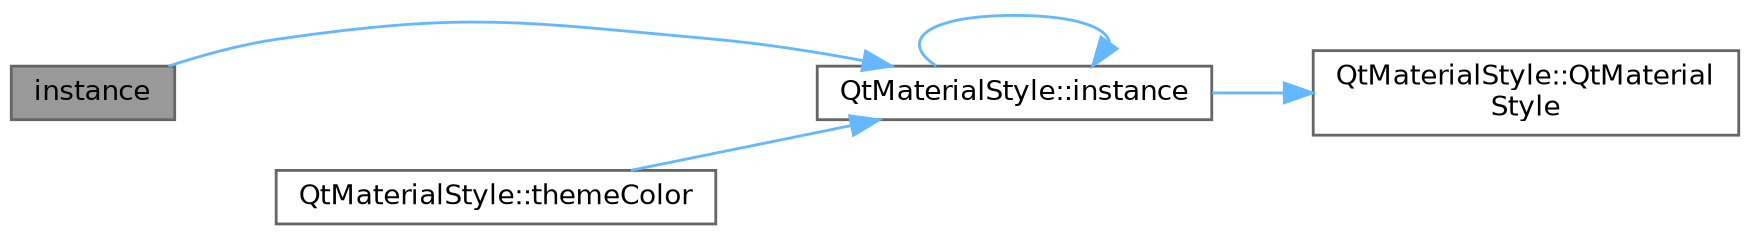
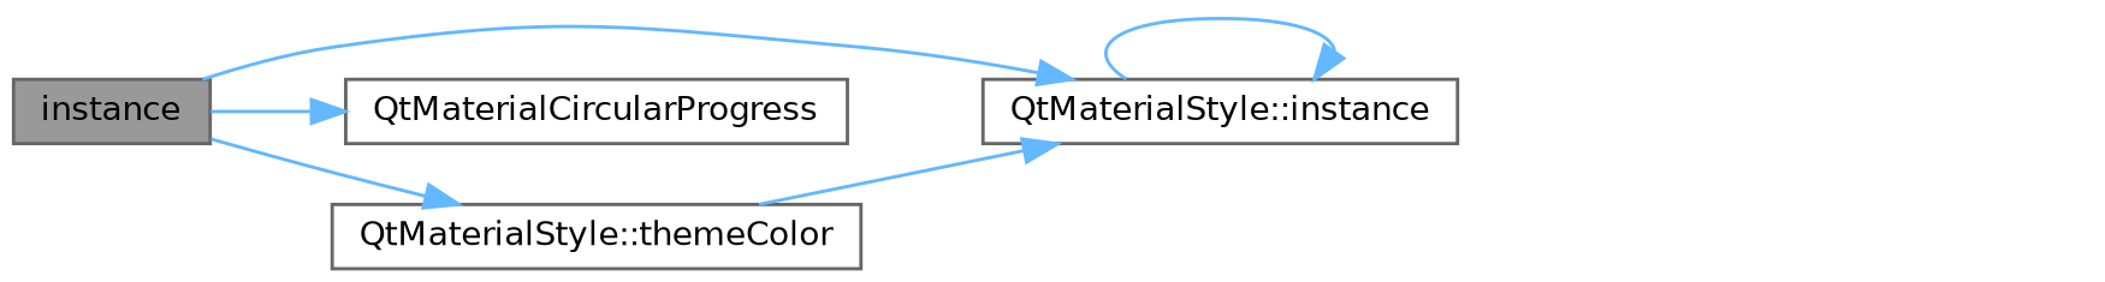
  digraph {
    rankdir=LR
    node [color=grey40 fillcolor=white fontname=Helvetica fontsize=10 shape=box style=filled]
    edge [color=steelblue1 fontname=Helvetica fontsize=10 labelfontname=Helvetica labelfontsize=10 style=solid]
    n1 [color=gray40 fillcolor=grey60 fontcolor=black height=0.2 label=instance width=0.4]
    n2 [height=0.2 label="QtMaterialStyle::instance" width=0.4]
+   n3 [height=0.2 label=QtMaterialCircularProgress width=0.4]
    n4 [height=0.2 label="QtMaterialStyle::themeColor" width=0.4]
-   n5 [height=0.2 label="QtMaterialStyle::QtMaterial\lStyle" width=0.4]
    n1 -> n2
+   n1 -> n3
+   n1 -> n4
    n2 -> n2
-   n2 -> n5
    n4 -> n2
  }
